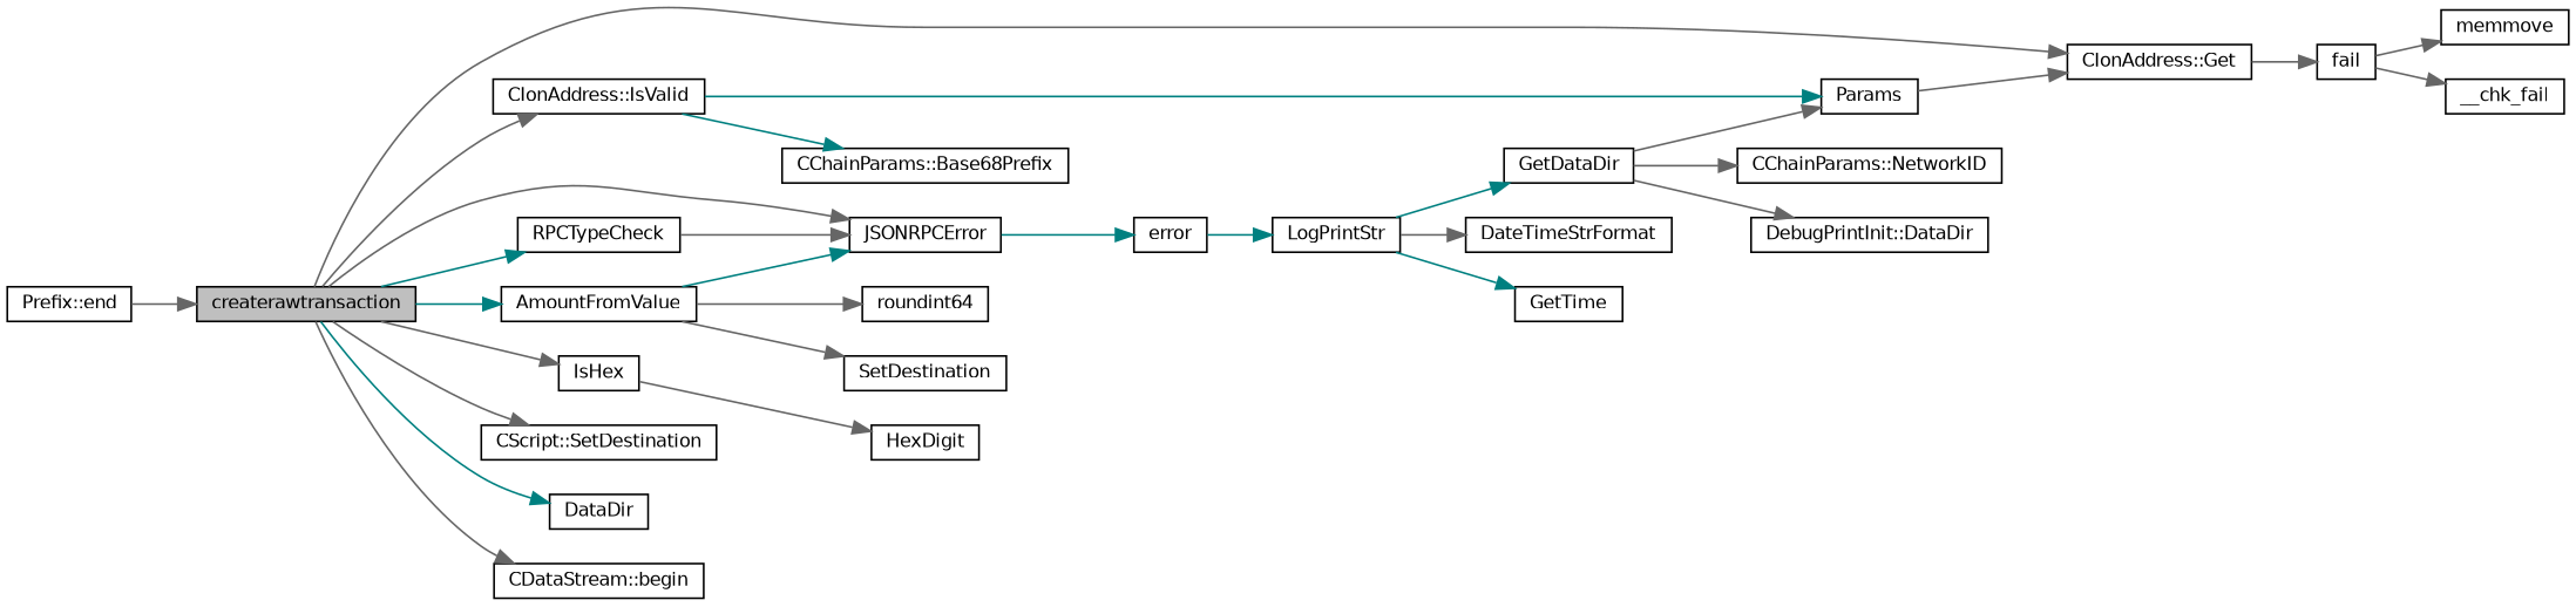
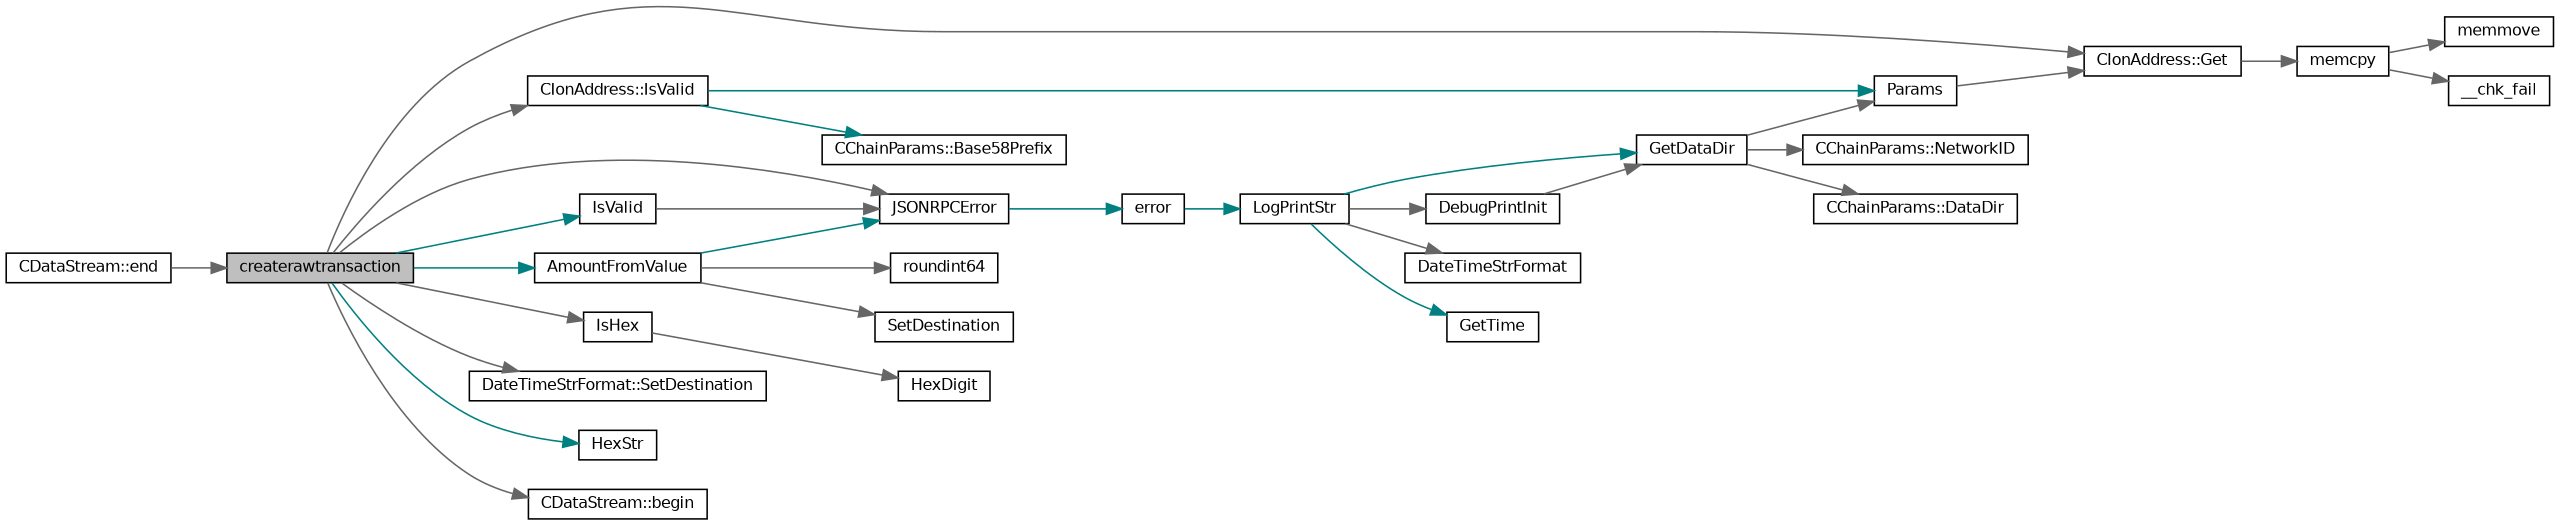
  digraph {
    rankdir=LR
    node [color=black fillcolor=white fontname=Helvetica fontsize=10 shape=record style=filled]
    edge [color=gray40 fontname=Helvetica fontsize=10 labelfontname=Helvetica labelfontsize=10 style=solid]
    n1 [fillcolor=grey75 fontcolor=black height=0.2 label=createrawtransaction width=0.4]
-   n2 [height=0.2 label=RPCTypeCheck width=0.4]
+   n2 [height=0.2 label=IsValid width=0.4]
    n3 [height=0.2 label=JSONRPCError width=0.4]
    n4 [height=0.2 label=IsHex width=0.4]
    n5 [height=0.2 label="CIonAddress::IsValid" width=0.4]
-   n6 [height=0.2 label="CScript::SetDestination" width=0.4]
+   n6 [height=0.2 label="DateTimeStrFormat::SetDestination" width=0.4]
    n7 [height=0.2 label="CIonAddress::Get" width=0.4]
    n8 [height=0.2 label=AmountFromValue width=0.4]
-   n9 [height=0.2 label=DataDir width=0.4]
+   n9 [height=0.2 label=HexStr width=0.4]
    n10 [height=0.2 label="CDataStream::begin" width=0.4]
    n11 [height=0.2 label=error width=0.4]
    n12 [height=0.2 label=HexDigit width=0.4]
    n13 [height=0.2 label=Params width=0.4]
-   n14 [height=0.2 label="CChainParams::Base68Prefix" width=0.4]
-   n15 [height=0.2 label=fail width=0.4]
+   n14 [height=0.2 label="CChainParams::Base58Prefix" width=0.4]
+   n15 [height=0.2 label=memcpy width=0.4]
    n16 [height=0.2 label=roundint64 width=0.4]
    n17 [height=0.2 label=SetDestination width=0.4]
-   n18 [height=0.2 label="Prefix::end" width=0.4]
+   n18 [height=0.2 label="CDataStream::end" width=0.4]
    n19 [height=0.2 label=LogPrintStr width=0.4]
+   n20 [height=0.2 label=DebugPrintInit width=0.4]
    n21 [height=0.2 label=GetDataDir width=0.4]
    n22 [height=0.2 label=DateTimeStrFormat width=0.4]
    n23 [height=0.2 label=GetTime width=0.4]
    n24 [height=0.2 label="CChainParams::NetworkID" width=0.4]
-   n25 [height=0.2 label="DebugPrintInit::DataDir" width=0.4]
+   n25 [height=0.2 label="CChainParams::DataDir" width=0.4]
    n26 [height=0.2 label=memmove width=0.4]
    n27 [height=0.2 label=__chk_fail width=0.4]
    n1 -> n2 [color=teal]
    n1 -> n3
    n1 -> n4
    n1 -> n5
    n1 -> n6
    n1 -> n7
    n1 -> n8 [color=teal]
    n1 -> n9 [color=teal]
    n1 -> n10
    n2 -> n3
    n3 -> n11 [color=teal]
    n4 -> n12
    n5 -> n13 [color=teal]
    n5 -> n14 [color=teal]
    n7 -> n15
    n8 -> n3 [color=teal]
    n8 -> n16
    n8 -> n17
    n11 -> n19 [color=teal]
    n13 -> n7
    n15 -> n26
    n15 -> n27
    n18 -> n1
+   n19 -> n20
    n19 -> n21 [color=teal]
    n19 -> n22
    n19 -> n23 [color=teal]
+   n20 -> n21
    n21 -> n13
    n21 -> n24
    n21 -> n25
  }
